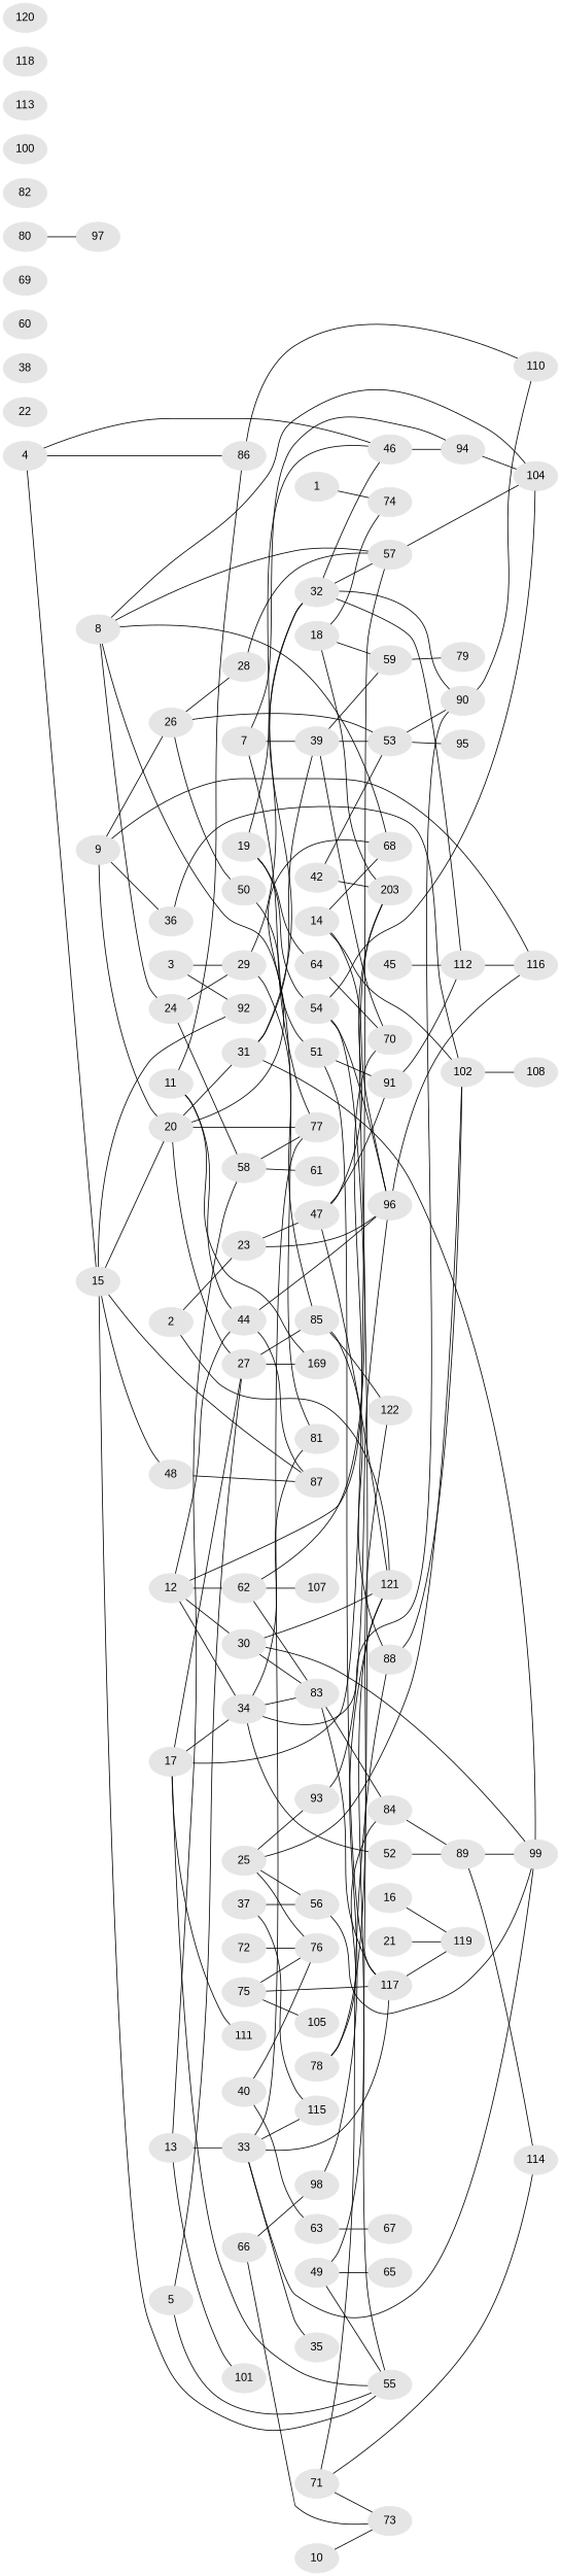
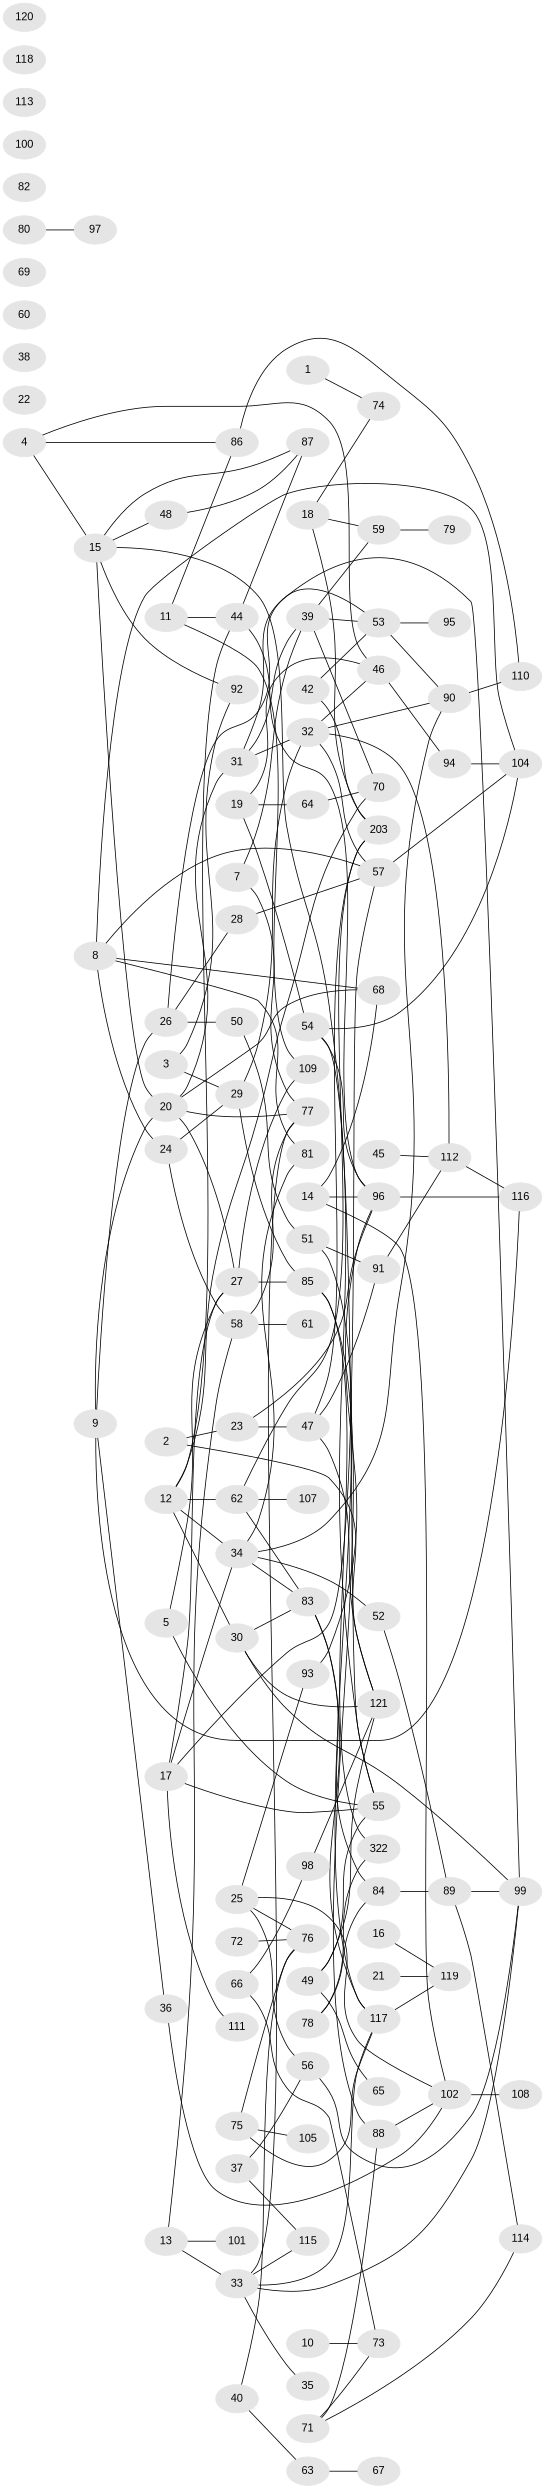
  graph {
    fontname="Liberation Sans"
    rankdir=LR
    node [color=gray90 fontname="Liberation Sans" style=filled]
    edge [fontname="Liberation Sans"]
    1
    74
    2
    23
    121
    96
    47
    3
    29
    92
    85
    32
    4
    15
    46
    86
    55
    20
    48
    87
    94
    110
    5
    27
-   109 [label=169]
+   109
    71
    73
    88
    114
    7
    39
    77
    70
    59
    53
    104
    8
    24
    57
    68
    81
    58
    9
    26
    36
    116
    31
    28
    50
    102
    10
    11
    44
    12
    30
    34
    62
    83
    99
    90
    52
    n62 [label=203]
    107
    13
    33
    101
    35
    115
    117
    61
    14
    108
    16
    119
    17
    111
    18
    79
    19
    54
    64
    21
    22
    91
    25
    56
    76
    93
    51
    95
-   122
+   122 [label=322]
    112
    84
    89
    37
    38
    40
    63
    67
    42
    45
    49
    65
    60
    66
    98
    69
    72
    75
    105
    78
    80
    97
    82
    100
    113
    118
    120
    1 -- 74
    2 -- 23
    2 -- 121
    23 -- 96
    23 -- 47
    96 -- 116
    47 -- 121
    47 -- n62
    47 -- 91
    3 -- 29
    3 -- 92
    29 -- 85
    29 -- 32
    85 -- 88
    85 -- 122
    32 -- 46
    32 -- 57
    32 -- 90
    32 -- 112
    4 -- 15
    4 -- 46
    4 -- 86
    15 -- 92
    15 -- 55
    15 -- 20
    15 -- 48
    15 -- 87
    46 -- 94
    86 -- 110
    20 -- 27
    20 -- 77
    20 -- 68
    20 -- 31
    48 -- 87
    94 -- 104
    5 -- 55
    5 -- 27
    27 -- 85
    27 -- 109
    71 -- 73
    71 -- 88
    71 -- 114
    88 -- 102
-   7 -- 94
    7 -- 39
    7 -- 77
    39 -- 70
    39 -- 59
    39 -- 53
    59 -- 79
    53 -- 90
    53 -- 95
    8 -- 104
    8 -- 24
    8 -- 57
    8 -- 68
    8 -- 81
    24 -- 29
    24 -- 58
    57 -- 104
    58 -- 77
    58 -- 61
    9 -- 20
    9 -- 26
    9 -- 36
    9 -- 116
    26 -- 53
    26 -- 28
    26 -- 50
    36 -- 102
    31 -- 32
    31 -- 39
    31 -- 99
    28 -- 57
    50 -- 51
    102 -- 108
    10 -- 73
    11 -- 86
    11 -- 109
    11 -- 44
    44 -- 96
    44 -- 87
    12 -- 70
    12 -- 44
    12 -- 30
    12 -- 34
    12 -- 62
    30 -- 121
    30 -- 83
    30 -- 99
    34 -- 81
    34 -- 83
    34 -- 90
    34 -- 52
    62 -- 83
    62 -- n62
    62 -- 107
    83 -- 117
    83 -- 84
    90 -- 110
    52 -- 89
    13 -- 58
    13 -- 33
    13 -- 101
    33 -- 77
    33 -- 99
    33 -- 35
    33 -- 115
    33 -- 117
    117 -- 119
    14 -- 96
    14 -- 68
    14 -- 102
    16 -- 119
    17 -- 55
    17 -- 27
    17 -- 57
    17 -- 34
    17 -- 111
    18 -- 74
    18 -- 59
    18 -- n62
    19 -- 46
    19 -- 54
    19 -- 64
    54 -- 96
    54 -- 55
    54 -- 104
    64 -- 70
    21 -- 119
    91 -- 112
    25 -- 102
    25 -- 56
    25 -- 76
    25 -- 93
    56 -- 99
    93 -- 96
    51 -- 117
    51 -- 91
    112 -- 116
    84 -- 89
    89 -- 114
    89 -- 99
    37 -- 115
    37 -- 56
    40 -- 76
    40 -- 63
    63 -- 67
    42 -- 53
    42 -- n62
    45 -- 112
    49 -- 121
    49 -- 55
    49 -- 65
    66 -- 73
    66 -- 98
    98 -- 121
    72 -- 76
    75 -- 117
    75 -- 76
    75 -- 105
    78 -- 122
    78 -- 84
    80 -- 97
  }
